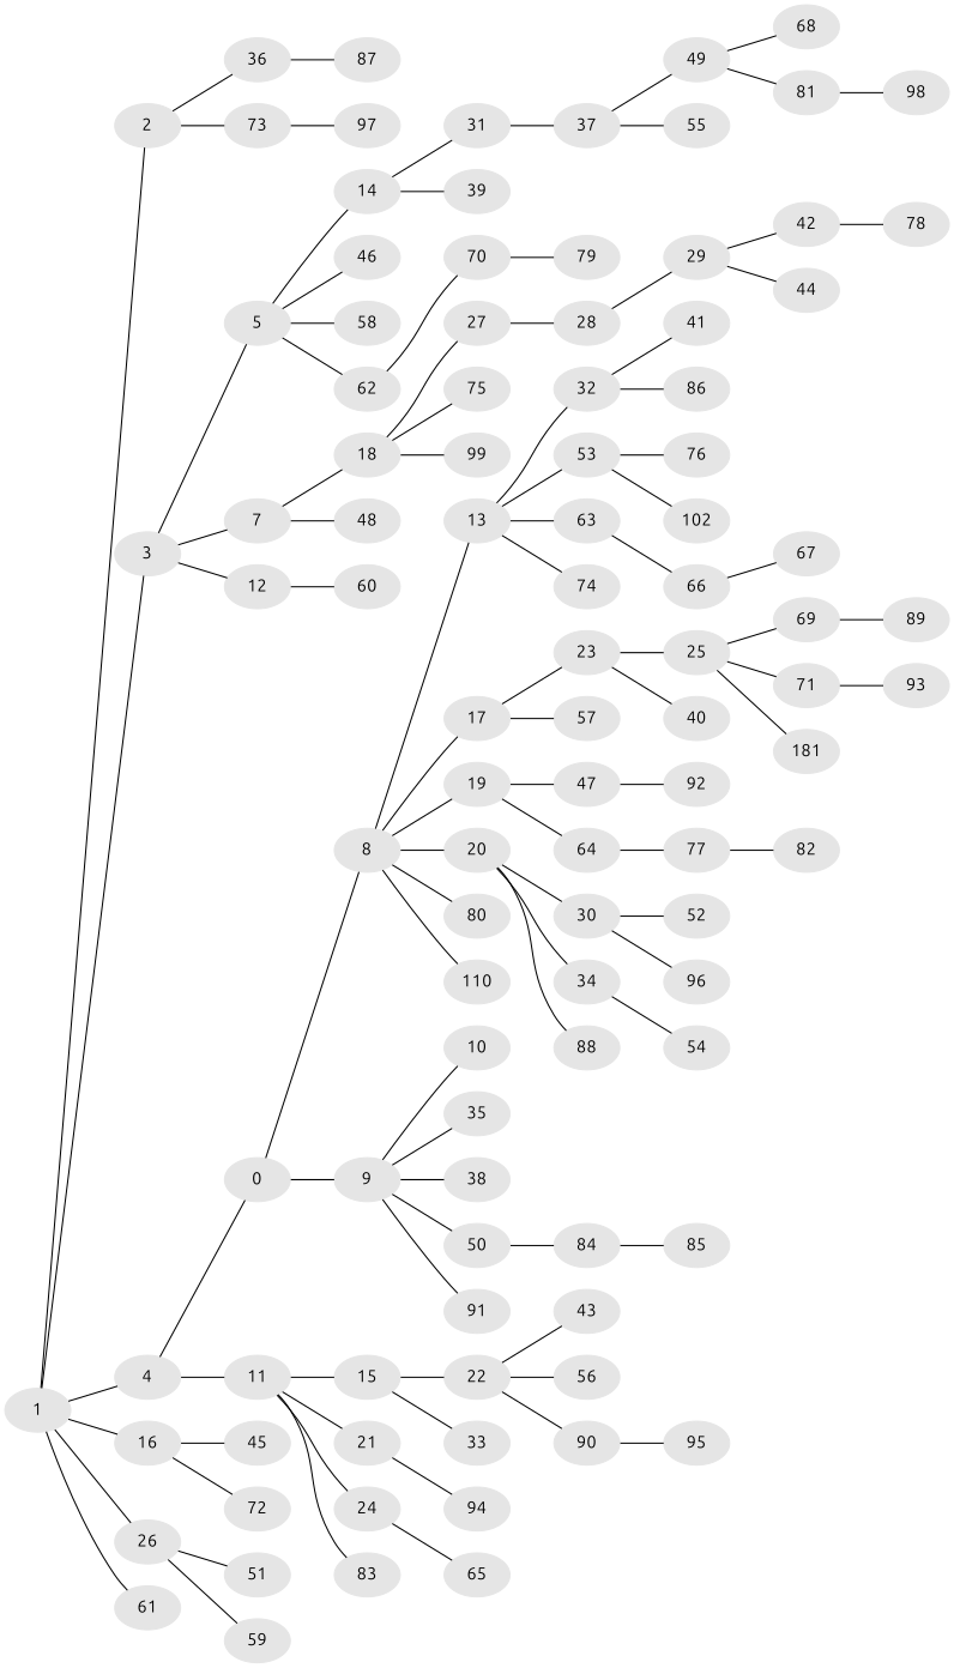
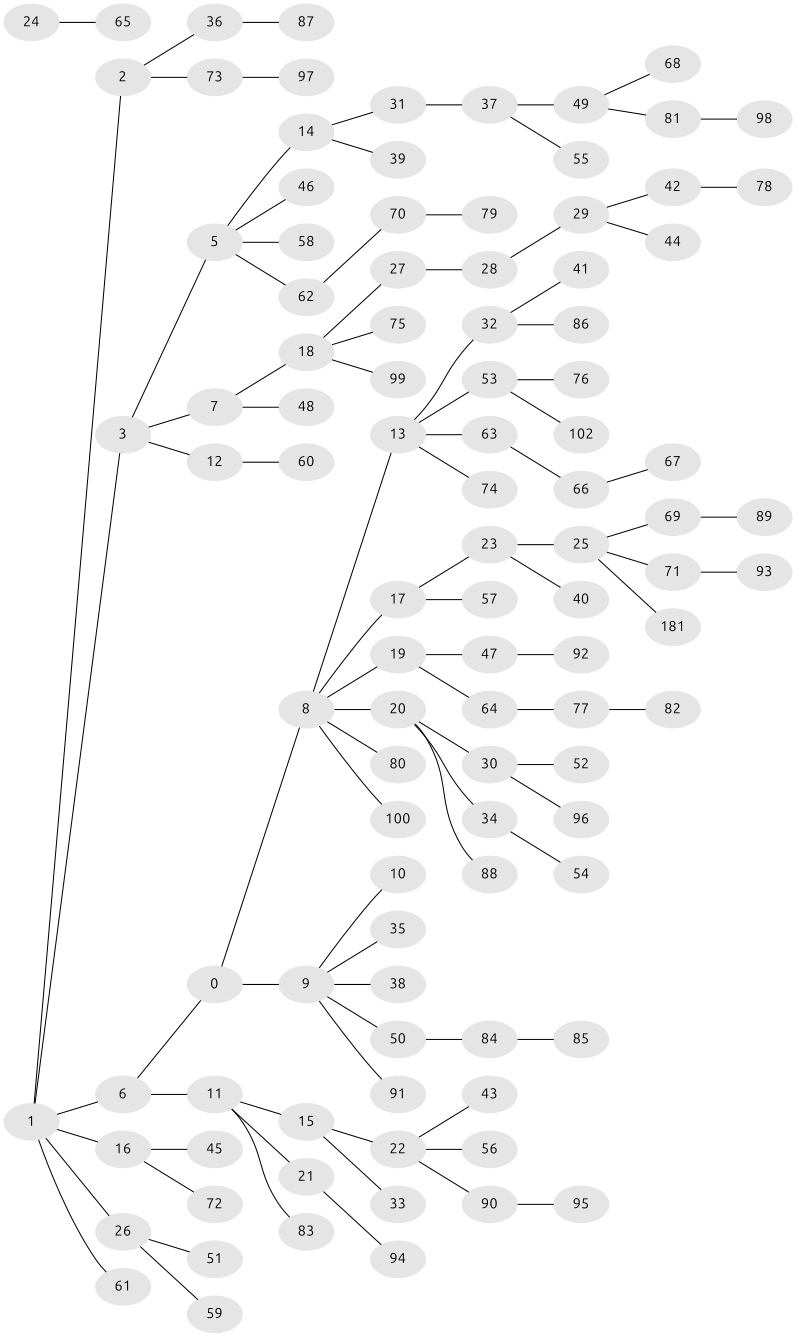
  graph {
    fontname=Ubuntu
    rankdir=LR
    node [color=gray90 fontname=Ubuntu style=filled]
    edge [fontname=Ubuntu]
    1
    2
    3
-   4
+   4 [label=6]
    16
    26
    61
    36
    73
    5
    7
    12
    n13 [label=0]
    11
    45
    72
    51
    59
    87
    97
    14
    46
    58
    62
    18
    48
    60
    8
    9
    15
    21
    24
    83
    31
    39
    70
    13
    17
    19
    20
    80
-   100 [label=110]
+   100
    10
    35
    38
    50
    91
    27
    75
    99
    32
    53
    63
    74
    23
    57
    47
    64
    30
    34
    88
    84
    22
    33
    94
    65
    41
    86
    76
    102
    66
    37
    43
    56
    90
    25
    40
    28
    92
    77
    52
    96
    54
    95
    69
    71
    n87 [label=181]
    89
    93
    29
    42
    44
    78
    49
    55
    68
    81
    98
    85
    79
    67
    82
    1 -- 2
    1 -- 3
    1 -- 4
    1 -- 16
    1 -- 26
    1 -- 61
    2 -- 36
    2 -- 73
    3 -- 5
    3 -- 7
    3 -- 12
    4 -- n13
    4 -- 11
    16 -- 45
    16 -- 72
    26 -- 51
    26 -- 59
    36 -- 87
    73 -- 97
    5 -- 14
    5 -- 46
    5 -- 58
    5 -- 62
    7 -- 18
    7 -- 48
    12 -- 60
    n13 -- 8
    n13 -- 9
    11 -- 15
    11 -- 21
-   11 -- 24
    11 -- 83
    14 -- 31
    14 -- 39
    62 -- 70
    18 -- 27
    18 -- 75
    18 -- 99
    8 -- 13
    8 -- 17
    8 -- 19
    8 -- 20
    8 -- 80
    8 -- 100
    9 -- 10
    9 -- 35
    9 -- 38
    9 -- 50
    9 -- 91
    15 -- 22
    15 -- 33
    21 -- 94
    24 -- 65
    31 -- 37
    70 -- 79
    13 -- 32
    13 -- 53
    13 -- 63
    13 -- 74
    17 -- 23
    17 -- 57
    19 -- 47
    19 -- 64
    20 -- 30
    20 -- 34
    20 -- 88
    50 -- 84
    27 -- 28
    32 -- 41
    32 -- 86
    53 -- 76
    53 -- 102
    63 -- 66
    23 -- 25
    23 -- 40
    47 -- 92
    64 -- 77
    30 -- 52
    30 -- 96
    34 -- 54
    84 -- 85
    22 -- 43
    22 -- 56
    22 -- 90
    66 -- 67
    37 -- 49
    37 -- 55
    90 -- 95
    25 -- 69
    25 -- 71
    25 -- n87
    28 -- 29
    77 -- 82
    69 -- 89
    71 -- 93
    29 -- 42
    29 -- 44
    42 -- 78
    49 -- 68
    49 -- 81
    81 -- 98
  }
